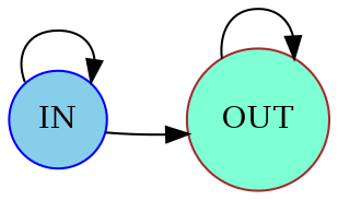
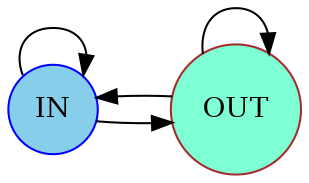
  digraph {
    rankdir=LR
    node [shape=circle style=filled]
    n1 [label=IN fillcolor=skyblue color=blue]
    n2 [label=OUT fillcolor=aquamarine color=brown]
    n1 -> n1
    n1 -> n2
+   n2 -> n1
    n2 -> n2
  }
